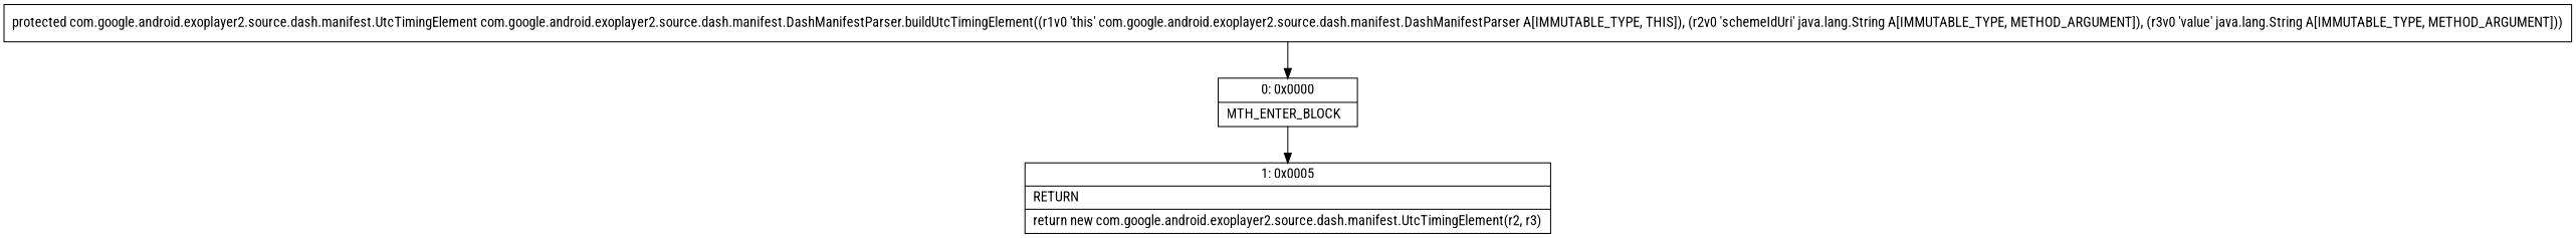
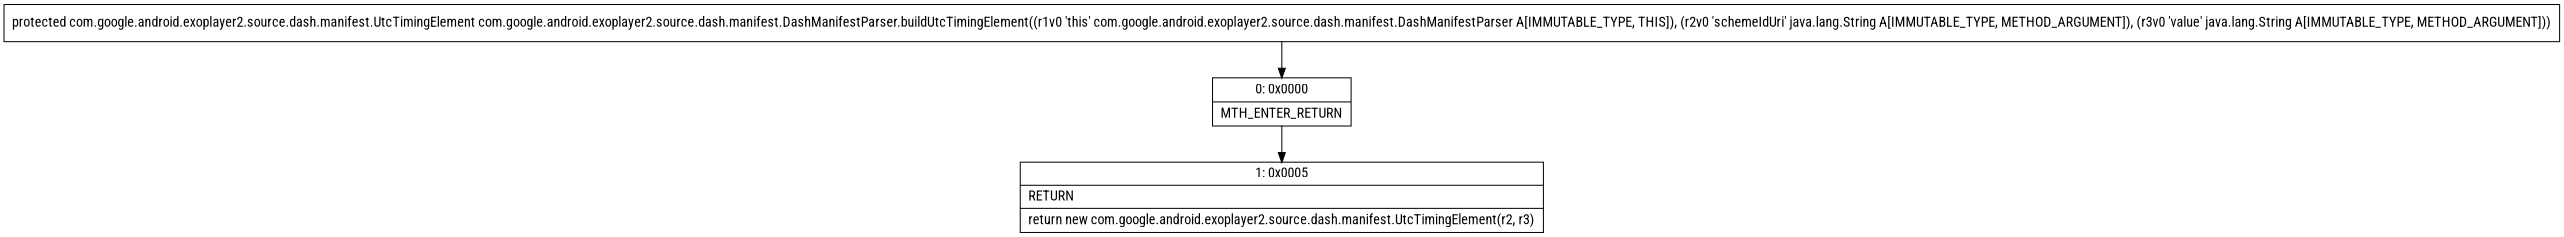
  digraph {
    fontname="Roboto Condensed"
    node [shape=record fontname="Roboto Condensed"]
    edge [fontname="Roboto Condensed"]
-   n1 [label="{0\:\ 0x0000|MTH_ENTER_BLOCK\l}"]
+   n1 [label="{0\:\ 0x0000|MTH_ENTER_RETURN\l}"]
    n2 [label="{1\:\ 0x0005|RETURN\l|return new com.google.android.exoplayer2.source.dash.manifest.UtcTimingElement(r2, r3)\l}"]
    n3 [label="{protected com.google.android.exoplayer2.source.dash.manifest.UtcTimingElement com.google.android.exoplayer2.source.dash.manifest.DashManifestParser.buildUtcTimingElement((r1v0 'this' com.google.android.exoplayer2.source.dash.manifest.DashManifestParser A[IMMUTABLE_TYPE, THIS]), (r2v0 'schemeIdUri' java.lang.String A[IMMUTABLE_TYPE, METHOD_ARGUMENT]), (r3v0 'value' java.lang.String A[IMMUTABLE_TYPE, METHOD_ARGUMENT])) }"]
    n1 -> n2
    n3 -> n1
  }
